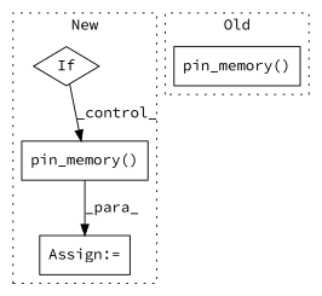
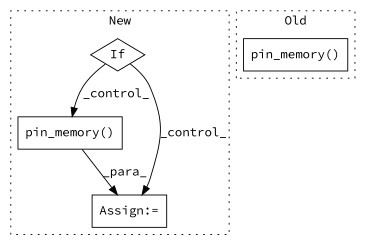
  digraph {
    fontname="Source Code Pro"
    node [a=75 l=3 shape=box fontname="Source Code Pro"]
    edge [fontname="Source Code Pro"]
    n1 [l=18 label="pin_memory()" s=1115]
    n2 [a=96 label=If s=1057 shape=diamond]
    n3 [a=68 label="Assign:=" s=1106]
    n4 [l=35 label="pin_memory()" s=957]
    subgraph cluster_1 {
      label=New
      style=dotted
      n1
      n2
      n3
    }
    subgraph cluster_2 {
      label=Old
      style=dotted
      n4
    }
    n1 -> n3 [label=_para_]
    n2 -> n1 [label=_control_]
+   n2 -> n3 [label=_control_]
  }
